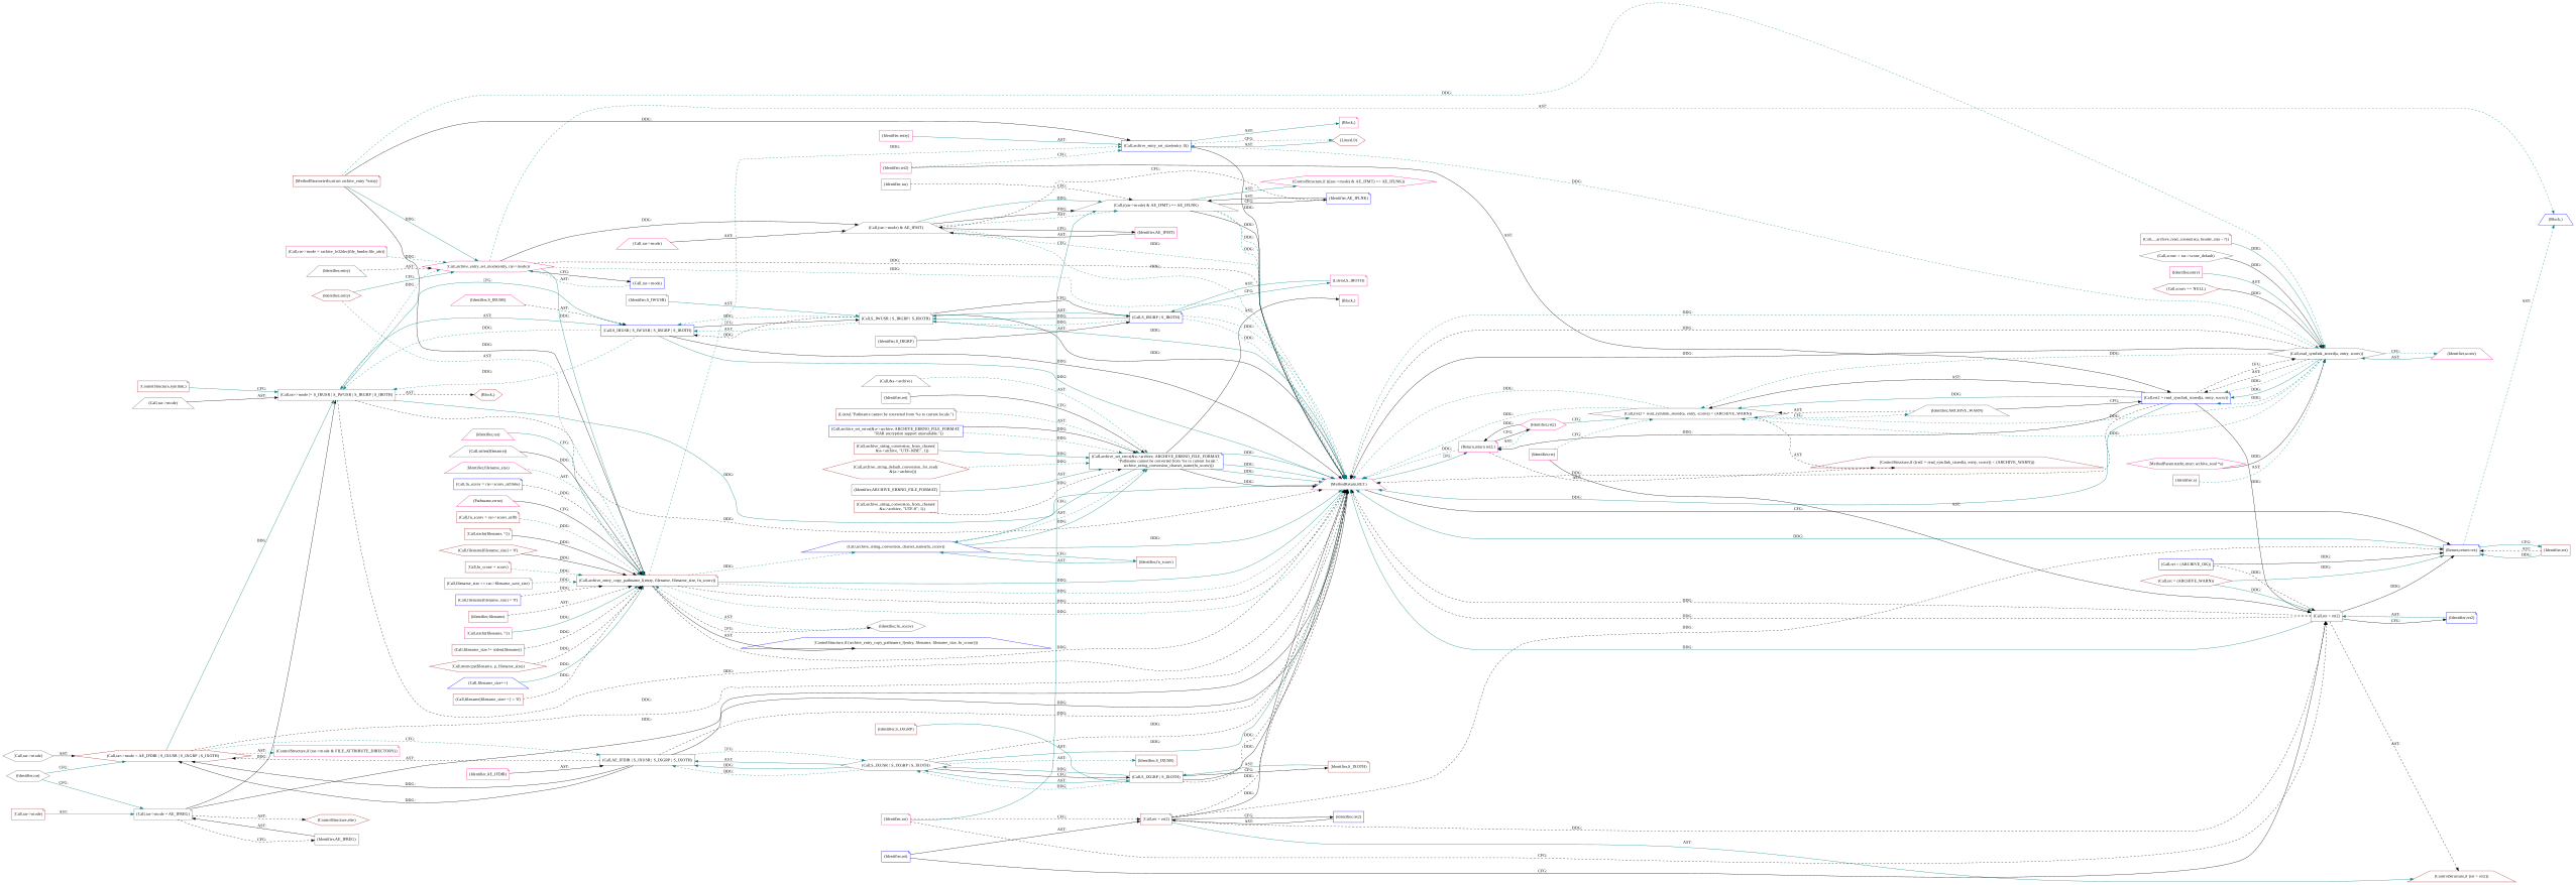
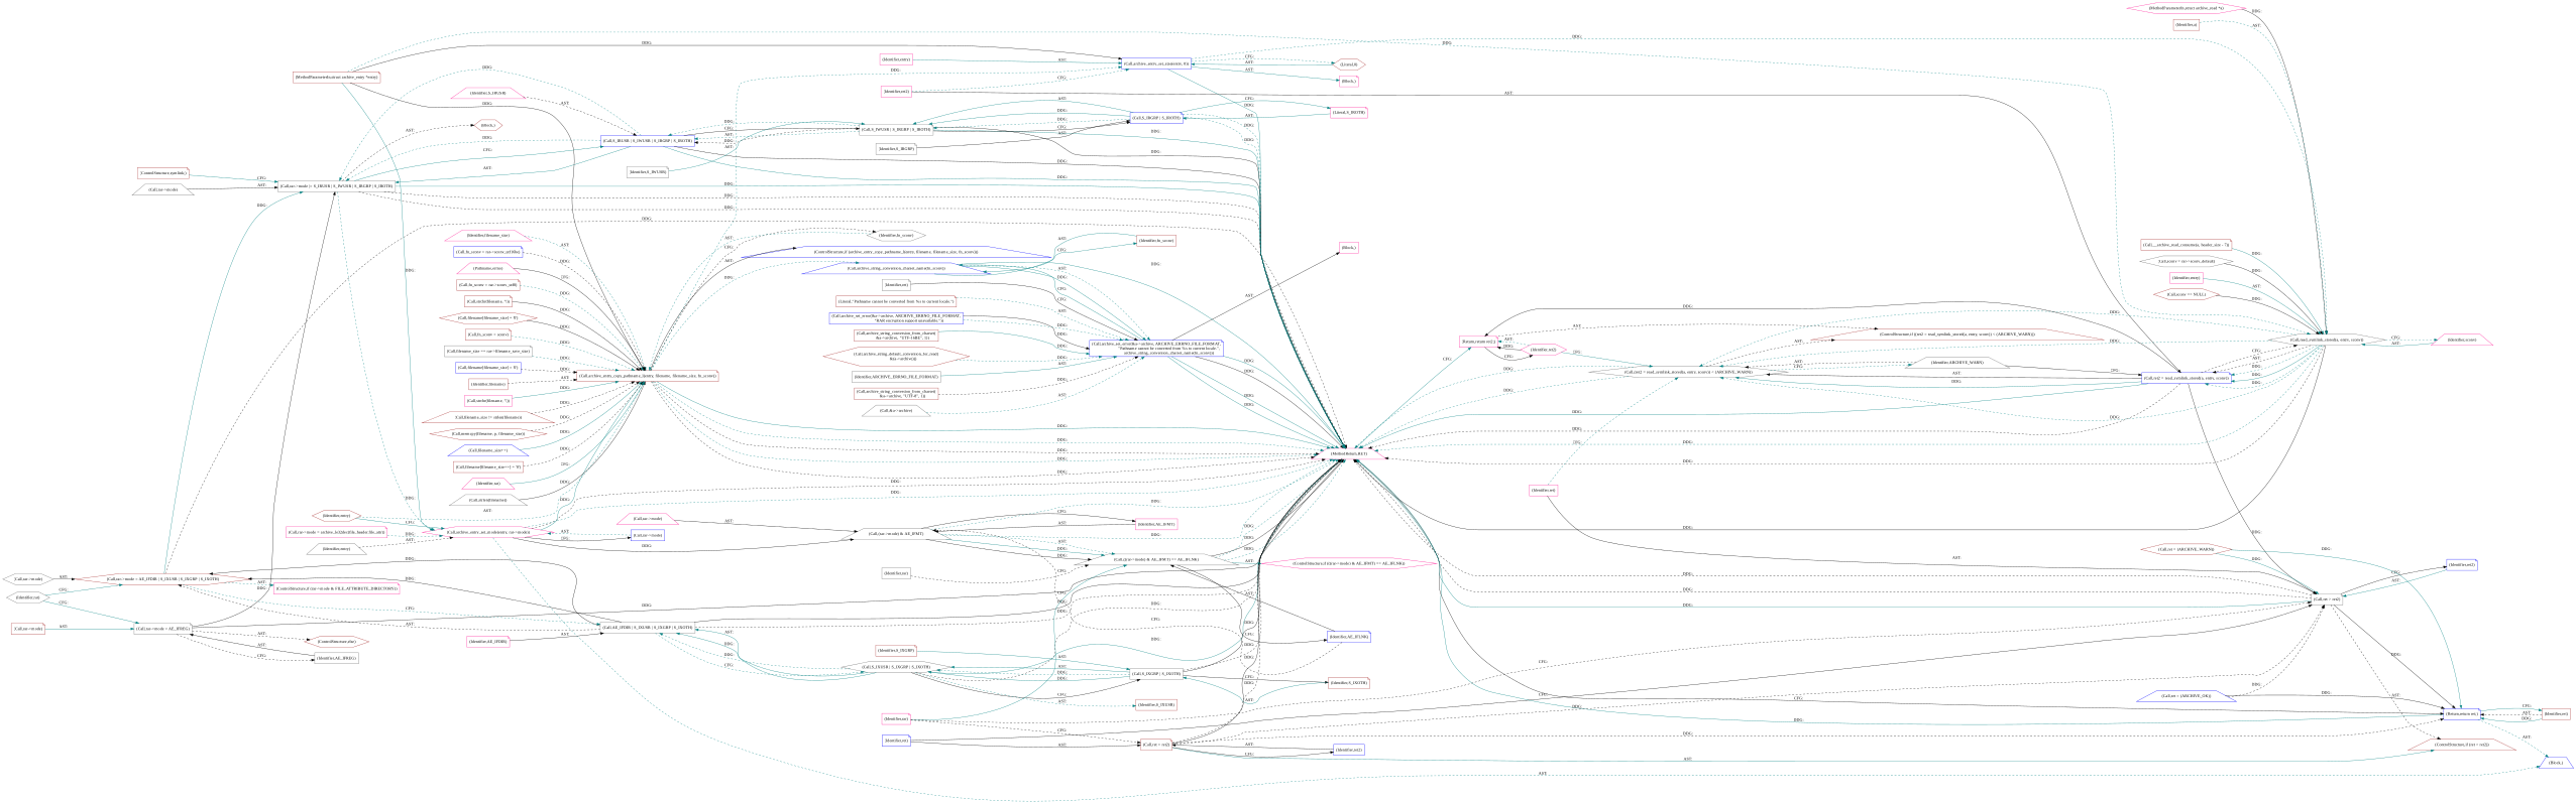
  digraph {
    fontname="Liberation Serif"
    rankdir=LR
    node [color=brown fontname="Liberation Serif" shape=note]
    edge [color=teal fontname="Liberation Serif" style=solid]
    n1 [color=gray40 label="(Call,rar->mode |= S_IRUSR | S_IWUSR | S_IRGRP | S_IROTH)" shape=box]
    n2 [color=blue label="(Call,S_IRUSR | S_IWUSR | S_IRGRP | S_IROTH)" shape=box]
    n3 [color=deeppink label="(Call,archive_entry_set_mode(entry, rar->mode))" shape=hexagon]
    n4 [color=deeppink label="(MethodReturn,RET)" shape=trapezium]
    n5 [label="(Block,)" shape=hexagon]
    n6 [color=gray40 label="(Call,S_IWUSR | S_IRGRP | S_IROTH)"]
    n7 [label="(Call,archive_entry_copy_pathname_l(entry, filename, filename_size, fn_sconv))"]
    n8 [color=gray40 label="(Call,(rar->mode) & AE_IFMT)" shape=trapezium]
    n9 [color=blue label="(Call,rar->mode)" shape=box]
    n10 [color=blue label="(Block,)" shape=trapezium]
    n11 [color=deeppink label="(Return,return ret2;)"]
    n12 [color=blue label="(Return,return ret;)"]
    n13 [label="(Call,rar->mode = AE_IFDIR | S_IXUSR | S_IXGRP | S_IXOTH)" shape=hexagon]
    n14 [color=gray40 label="(Call,AE_IFDIR | S_IXUSR | S_IXGRP | S_IXOTH)" shape=box]
    n15 [color=deeppink label="(ControlStructure,if (rar->mode & FILE_ATTRIBUTE_DIRECTORY))"]
    n16 [color=gray40 label="(Call,S_IXUSR | S_IXGRP | S_IXOTH)" shape=hexagon]
    n17 [color=gray40 label="(Call,S_IXGRP | S_IXOTH)" shape=box]
    n18 [label="(Identifier,S_IXUSR)" shape=box]
    n19 [label="(Identifier,S_IXOTH)"]
    n20 [color=gray40 label="(Call,rar->mode = AE_IFREG)"]
    n21 [label="(ControlStructure,else)" shape=hexagon]
    n22 [color=gray40 label="(Identifier,AE_IFREG)" shape=box]
    n23 [color=blue label="(Call,S_IRGRP | S_IROTH)"]
    n24 [color=deeppink label="(Literal,S_IROTH)"]
    n25 [color=blue label="(Call,archive_string_conversion_charset_name(fn_sconv))" shape=trapezium]
    n26 [color=blue label="(Call,archive_entry_set_size(entry, 0))" shape=box]
    n27 [color=gray40 label="(Identifier,fn_sconv)" shape=hexagon]
    n28 [color=blue label="(ControlStructure,if (archive_entry_copy_pathname_l(entry, filename, filename_size, fn_sconv)))" shape=trapezium]
    n29 [color=gray40 label="(Call,((rar->mode) & AE_IFMT) == AE_IFLNK)" shape=trapezium]
    n30 [color=deeppink label="(Identifier,AE_IFMT)" shape=box]
    n31 [color=blue label="(Call,archive_set_error(&a->archive, ARCHIVE_ERRNO_FILE_FORMAT,\n                      \"Pathname cannot be converted from %s to current locale.\",\n                      archive_string_conversion_charset_name(fn_sconv)))"]
    n32 [label="(Identifier,fn_sconv)" shape=box]
    n33 [color=gray40 label="(Call,read_symlink_stored(a, entry, sconv))" shape=hexagon]
    n34 [label="(Literal,0)" shape=hexagon]
    n35 [color=deeppink label="(Block,)"]
    n36 [color=deeppink label="(Block,)" shape=box]
    n37 [color=gray40 label="(Call,(ret2 = read_symlink_stored(a, entry, sconv)) < (ARCHIVE_WARN))" shape=hexagon]
    n38 [color=blue label="(Call,ret2 = read_symlink_stored(a, entry, sconv))"]
    n39 [color=deeppink label="(Identifier,sconv)" shape=trapezium]
    n40 [label="(ControlStructure,if ((ret2 = read_symlink_stored(a, entry, sconv)) < (ARCHIVE_WARN)))" shape=trapezium]
    n41 [color=gray40 label="(Identifier,ARCHIVE_WARN)" shape=trapezium]
    n42 [color=gray40 label="(Call,ret > ret2)"]
    n43 [color=deeppink label="(Identifier,ret2)" shape=hexagon]
    n44 [color=blue label="(Identifier,ret2)"]
    n45 [label="(ControlStructure,if (ret > ret2))" shape=trapezium]
    n46 [label="(Call,ret = ret2)"]
    n47 [color=blue label="(Identifier,ret2)" shape=box]
    n48 [label="(Identifier,ret)" shape=box]
    n49 [color=deeppink label="(ControlStructure,if (((rar->mode) & AE_IFMT) == AE_IFLNK))" shape=hexagon]
    n50 [color=blue label="(Identifier,AE_IFLNK)"]
    n51 [color=deeppink label="(Call,rar->mode = archive_le32dec(file_header.file_attr))"]
    n52 [color=deeppink label="(Call,strchr(filename, '\\'))" shape=box]
-   n53 [label="(Call,filename_size != strlen(filename))" shape=box]
+   n53 [label="(Call,filename_size != strlen(filename))" shape=trapezium]
    n54 [color=gray40 label="(Call,rar->mode)" shape=hexagon]
    n55 [label="(ControlStructure,symlink;)"]
    n56 [color=blue label="(Identifier,ret)"]
    n57 [label="(Call,rar->mode)"]
    n58 [label="(Call,ret = (ARCHIVE_WARN))" shape=hexagon]
    n59 [color=deeppink label="(Identifier,S_IRUSR)" shape=trapezium]
    n60 [label="(Call,memcpy(filename, p, filename_size))" shape=hexagon]
    n61 [color=gray40 label="(Identifier,ARCHIVE_ERRNO_FILE_FORMAT)" shape=box]
    n62 [color=deeppink label="(Call,rar->mode)" shape=trapezium]
    n63 [color=blue label="(Call,filename_size++)" shape=trapezium]
    n64 [label="(Call,filename[filename_size++] = '\0')" shape=box]
    n65 [color=deeppink label="(Identifier,rar)" shape=trapezium]
    n66 [color=gray40 label="(Call,strlen(filename))" shape=trapezium]
    n67 [color=deeppink label="(Identifier,filename_size)" shape=trapezium]
    n68 [label="(Call,archive_string_conversion_from_charset(\n           &a->archive, \"UTF-8\", 1))" shape=box]
    n69 [color=blue label="(Call,fn_sconv = rar->sconv_utf16be)"]
    n70 [color=deeppink label="(Identifier,AE_IFDIR)"]
    n71 [color=deeppink label="(Pathname,errno)" shape=trapezium]
    n72 [color=gray40 label="(Call,&a->archive)" shape=trapezium]
    n73 [color=deeppink label="(Identifier,entry)" shape=box]
    n74 [color=gray40 label="(Identifier,ret)"]
-   n75 [color=blue label="(Call,ret = (ARCHIVE_OK))"]
+   n75 [color=blue label="(Call,ret = (ARCHIVE_OK))" shape=trapezium]
    n76 [label="(Literal,\"Pathname cannot be converted from %s to current locale.\")"]
    n77 [color=deeppink label="(MethodParameterIn,struct archive_read *a)" shape=hexagon]
    n78 [label="(Identifier,S_IXGRP)"]
    n79 [label="(Identifier,a)" shape=box]
    n80 [label="(MethodParameterIn,struct archive_entry *entry)"]
    n81 [color=blue label="(Call,archive_set_error(&a->archive, ARCHIVE_ERRNO_FILE_FORMAT,\n                      \"RAR encryption support unavailable.\"))" shape=box]
    n82 [color=gray40 label="(Call,filename_size == rar->filename_save_size)"]
    n83 [color=deeppink label="(Identifier,ret)" shape=box]
    n84 [color=blue label="(Call,filename[filename_size] = '\0')" shape=box]
    n85 [label="(Call,__archive_read_consume(a, header_size - 7))"]
    n86 [color=gray40 label="(Identifier,rar)" shape=box]
    n87 [color=gray40 label="(Call,rar->mode)" shape=trapezium]
    n88 [color=gray40 label="(Identifier,S_IWUSR)"]
    n89 [label="(Call,archive_string_conversion_from_charset(\n           &a->archive, \"UTF-16BE\", 1))" shape=box]
    n90 [label="(Identifier,filename)" shape=box]
    n91 [label="(Call,fn_sconv = rar->sconv_utf8)"]
    n92 [label="(Identifier,entry)" shape=hexagon]
    n93 [color=gray40 label="(Identifier,S_IRGRP)"]
    n94 [color=gray40 label="(Call,sconv = rar->sconv_default)" shape=hexagon]
    n95 [color=deeppink label="(Identifier,entry)" shape=box]
    n96 [color=deeppink label="(Identifier,rar)"]
    n97 [label="(Call,strchr(filename, '\\'))"]
    n98 [color=gray40 label="(Identifier,entry)" shape=trapezium]
    n99 [label="(Call,sconv == NULL)" shape=hexagon]
    n100 [label="(Call,filename[filename_size] = '\0')" shape=hexagon]
    n101 [label="(Call,fn_sconv = sconv)"]
    n102 [label="(Call,archive_string_default_conversion_for_read(\n            &(a->archive)))" shape=hexagon]
    n103 [color=gray40 label="(Identifier,rar)" shape=hexagon]
    n104 [color=deeppink label="(Identifier,ret2)" shape=box]
    n1 -> n2 [label="CFG: "]
    n1 -> n3 [label="DDG: " style=dashed]
    n1 -> n4 [label="DDG: "]
    n1 -> n4 [color=black label="DDG: " style=dashed]
    n1 -> n4 [color=black label="DDG: " style=dashed]
    n1 -> n5 [color=black label="AST: " style=dashed]
    n2 -> n1 [label="AST: "]
    n2 -> n1 [label="DDG: " style=dashed]
    n2 -> n1 [label="DDG: " style=dashed]
    n2 -> n4 [label="DDG: "]
    n2 -> n4 [color=black label="DDG: "]
    n2 -> n6 [color=black label="CFG: "]
    n3 -> n4 [color=black label="DDG: " style=dashed]
    n3 -> n4 [label="DDG: " style=dashed]
    n3 -> n7 [label="DDG: "]
    n3 -> n8 [color=black label="DDG: "]
    n3 -> n9 [color=black label="CFG: "]
    n3 -> n10 [label="AST: " style=dashed]
    n4 -> n11 [label="CFG: "]
    n4 -> n12 [color=black label="CFG: "]
    n6 -> n2 [label="AST: " style=dashed]
    n6 -> n2 [color=black label="DDG: " style=dashed]
    n6 -> n2 [label="DDG: " style=dashed]
    n6 -> n4 [label="DDG: "]
    n6 -> n4 [color=black label="DDG: "]
    n6 -> n23 [color=black label="CFG: "]
    n7 -> n4 [label="DDG: "]
    n7 -> n4 [label="DDG: " style=dashed]
    n7 -> n4 [color=black label="DDG: " style=dashed]
    n7 -> n4 [label="DDG: " style=dashed]
    n7 -> n4 [color=black label="DDG: " style=dashed]
    n7 -> n25 [label="DDG: " style=dashed]
    n7 -> n26 [label="DDG: " style=dashed]
    n7 -> n27 [color=black label="CFG: " style=dashed]
    n7 -> n28 [color=black label="AST: "]
    n8 -> n4 [label="DDG: " style=dashed]
    n8 -> n4 [label="DDG: " style=dashed]
    n8 -> n29 [label="AST: " style=dashed]
    n8 -> n29 [label="DDG: "]
    n8 -> n29 [color=black label="DDG: "]
    n8 -> n30 [color=black label="CFG: "]
    n9 -> n3 [label="AST: " style=dashed]
-   n11 -> n4 [label="DDG: " style=dashed]
    n11 -> n40 [color=black label="AST: " style=dashed]
    n11 -> n43 [color=black label="CFG: "]
    n12 -> n4 [label="DDG: "]
    n12 -> n10 [label="AST: " style=dashed]
    n12 -> n48 [label="CFG: "]
    n13 -> n1 [label="DDG: "]
    n13 -> n4 [color=black label="DDG: " style=dashed]
    n13 -> n14 [label="CFG: " style=dashed]
    n13 -> n15 [label="AST: " style=dashed]
    n14 -> n4 [color=black label="DDG: "]
    n14 -> n4 [color=black label="DDG: " style=dashed]
    n14 -> n13 [color=black label="AST: " style=dashed]
    n14 -> n13 [color=black label="DDG: "]
    n14 -> n13 [color=black label="DDG: "]
    n14 -> n16 [label="CFG: " style=dashed]
    n16 -> n4 [color=black label="DDG: " style=dashed]
    n16 -> n4 [label="DDG: "]
    n16 -> n14 [label="AST: "]
    n16 -> n14 [label="DDG: "]
    n16 -> n14 [label="DDG: " style=dashed]
    n16 -> n17 [color=black label="CFG: "]
    n16 -> n18 [label="AST: " style=dashed]
    n17 -> n4 [color=black label="DDG: "]
    n17 -> n4 [color=black label="DDG: " style=dashed]
    n17 -> n16 [label="AST: "]
    n17 -> n16 [label="DDG: " style=dashed]
    n17 -> n16 [label="DDG: "]
    n17 -> n19 [color=black label="CFG: "]
    n19 -> n17 [label="AST: "]
    n20 -> n1 [color=black label="DDG: "]
    n20 -> n4 [color=black label="DDG: "]
    n20 -> n21 [color=black label="AST: " style=dashed]
    n20 -> n22 [color=black label="CFG: " style=dashed]
    n22 -> n20 [color=black label="AST: "]
    n23 -> n4 [label="DDG: " style=dashed]
    n23 -> n4 [label="DDG: " style=dashed]
    n23 -> n6 [label="AST: "]
    n23 -> n6 [label="DDG: "]
    n23 -> n6 [label="DDG: " style=dashed]
    n23 -> n24 [label="CFG: "]
    n24 -> n23 [label="AST: "]
    n25 -> n4 [label="DDG: "]
    n25 -> n31 [label="AST: " style=dashed]
    n25 -> n31 [label="DDG: "]
    n25 -> n32 [label="CFG: "]
-   n26 -> n4 [color=black label="DDG: "]
+   n26 -> n4 [label="DDG: "]
    n26 -> n33 [label="DDG: " style=dashed]
    n26 -> n34 [label="CFG: " style=dashed]
    n26 -> n35 [label="AST: "]
    n27 -> n7 [label="AST: " style=dashed]
    n29 -> n4 [color=black label="DDG: "]
    n29 -> n4 [label="DDG: " style=dashed]
    n29 -> n4 [label="DDG: " style=dashed]
    n29 -> n49 [label="AST: "]
    n29 -> n50 [color=black label="CFG: "]
    n30 -> n8 [color=black label="AST: "]
    n31 -> n4 [color=black label="DDG: "]
    n31 -> n4 [label="DDG: "]
    n31 -> n4 [label="DDG: "]
    n31 -> n4 [label="DDG: "]
    n31 -> n25 [label="CFG: "]
    n31 -> n36 [color=black label="AST: "]
    n32 -> n25 [label="AST: "]
    n33 -> n4 [label="DDG: " style=dashed]
    n33 -> n4 [color=black label="DDG: " style=dashed]
    n33 -> n4 [color=black label="DDG: "]
    n33 -> n37 [label="DDG: " style=dashed]
    n33 -> n37 [label="DDG: " style=dashed]
    n33 -> n37 [label="DDG: " style=dashed]
    n33 -> n38 [color=black label="AST: " style=dashed]
    n33 -> n38 [label="DDG: " style=dashed]
    n33 -> n38 [label="DDG: "]
    n33 -> n38 [label="DDG: " style=dashed]
    n33 -> n39 [label="CFG: " style=dashed]
    n34 -> n26 [label="AST: "]
    n37 -> n4 [label="DDG: " style=dashed]
    n37 -> n4 [label="DDG: " style=dashed]
    n37 -> n40 [color=black label="AST: " style=dashed]
    n37 -> n41 [label="CFG: " style=dashed]
    n38 -> n4 [label="DDG: "]
    n38 -> n4 [color=black label="DDG: " style=dashed]
    n38 -> n11 [color=black label="DDG: "]
    n38 -> n33 [color=black label="CFG: " style=dashed]
    n38 -> n37 [color=black label="AST: "]
    n38 -> n37 [label="DDG: "]
    n38 -> n42 [color=black label="DDG: "]
    n39 -> n33 [label="AST: "]
    n41 -> n37 [color=black label="AST: " style=dashed]
    n41 -> n38 [color=black label="CFG: "]
    n42 -> n4 [color=black label="DDG: " style=dashed]
    n42 -> n4 [color=black label="DDG: " style=dashed]
    n42 -> n4 [label="DDG: "]
    n42 -> n12 [color=black label="DDG: "]
    n42 -> n44 [color=black label="CFG: "]
    n42 -> n45 [color=black label="AST: " style=dashed]
    n43 -> n11 [label="AST: " style=dashed]
    n43 -> n11 [color=black label="DDG: "]
    n43 -> n37 [label="CFG: "]
    n44 -> n42 [label="AST: "]
    n46 -> n4 [color=black label="DDG: "]
    n46 -> n4 [color=black label="DDG: " style=dashed]
    n46 -> n12 [color=black label="DDG: " style=dashed]
    n46 -> n42 [color=black label="DDG: " style=dashed]
    n46 -> n45 [label="AST: "]
    n46 -> n47 [color=black label="CFG: "]
    n47 -> n46 [color=black label="AST: "]
    n48 -> n12 [color=black label="AST: " style=dashed]
    n48 -> n12 [label="DDG: "]
    n50 -> n8 [color=black label="CFG: " style=dashed]
    n50 -> n29 [color=black label="AST: "]
    n51 -> n3 [label="DDG: " style=dashed]
    n52 -> n7 [label="DDG: "]
    n53 -> n7 [color=black label="DDG: " style=dashed]
    n54 -> n13 [color=black label="AST: "]
    n55 -> n1 [label="CFG: "]
    n56 -> n42 [color=black label="CFG: "]
    n56 -> n46 [color=black label="AST: "]
    n57 -> n20 [label="AST: "]
    n58 -> n12 [label="DDG: "]
    n58 -> n42 [label="DDG: "]
    n59 -> n2 [color=black label="AST: " style=dashed]
    n60 -> n7 [color=black label="DDG: " style=dashed]
    n61 -> n31 [label="AST: "]
    n62 -> n8 [color=black label="AST: "]
    n63 -> n7 [label="DDG: "]
    n64 -> n7 [color=black label="DDG: " style=dashed]
    n65 -> n7 [label="CFG: "]
    n66 -> n7 [color=black label="DDG: "]
    n67 -> n7 [label="AST: " style=dashed]
    n68 -> n31 [color=black label="DDG: " style=dashed]
    n69 -> n7 [color=black label="DDG: " style=dashed]
    n70 -> n14 [color=black label="AST: "]
    n71 -> n7 [color=black label="CFG: "]
    n72 -> n31 [label="AST: " style=dashed]
    n73 -> n26 [label="AST: "]
    n74 -> n31 [color=black label="CFG: "]
    n75 -> n12 [color=black label="DDG: "]
    n75 -> n42 [color=black label="DDG: " style=dashed]
    n76 -> n31 [label="AST: " style=dashed]
    n77 -> n33 [color=black label="DDG: "]
    n78 -> n17 [label="AST: "]
    n79 -> n33 [label="AST: " style=dashed]
    n80 -> n3 [label="DDG: "]
    n80 -> n7 [color=black label="DDG: "]
    n80 -> n26 [color=black label="DDG: "]
    n80 -> n33 [label="DDG: " style=dashed]
    n81 -> n31 [color=black label="DDG: "]
    n81 -> n31 [label="DDG: " style=dashed]
    n82 -> n7 [label="DDG: " style=dashed]
    n83 -> n37 [label="CFG: " style=dashed]
    n83 -> n42 [color=black label="AST: "]
    n84 -> n7 [color=black label="DDG: " style=dashed]
    n85 -> n33 [label="DDG: "]
    n86 -> n29 [color=black label="CFG: " style=dashed]
    n87 -> n1 [color=black label="AST: "]
    n88 -> n6 [label="AST: "]
    n89 -> n31 [label="DDG: "]
    n90 -> n7 [color=black label="AST: " style=dashed]
    n91 -> n7 [label="DDG: " style=dashed]
    n92 -> n3 [label="CFG: "]
    n92 -> n7 [label="AST: " style=dashed]
    n93 -> n23 [color=black label="AST: "]
    n94 -> n33 [color=black label="DDG: "]
    n95 -> n33 [label="AST: "]
    n96 -> n29 [label="CFG: "]
    n96 -> n42 [color=black label="CFG: " style=dashed]
    n96 -> n46 [color=black label="CFG: " style=dashed]
    n97 -> n7 [color=black label="DDG: "]
    n98 -> n3 [color=black label="AST: " style=dashed]
    n99 -> n33 [color=black label="DDG: "]
    n100 -> n7 [color=black label="DDG: "]
    n101 -> n7 [label="DDG: " style=dashed]
    n102 -> n31 [label="DDG: " style=dashed]
    n103 -> n13 [label="CFG: "]
    n103 -> n20 [label="CFG: "]
    n104 -> n26 [label="CFG: " style=dashed]
    n104 -> n38 [color=black label="AST: "]
  }
